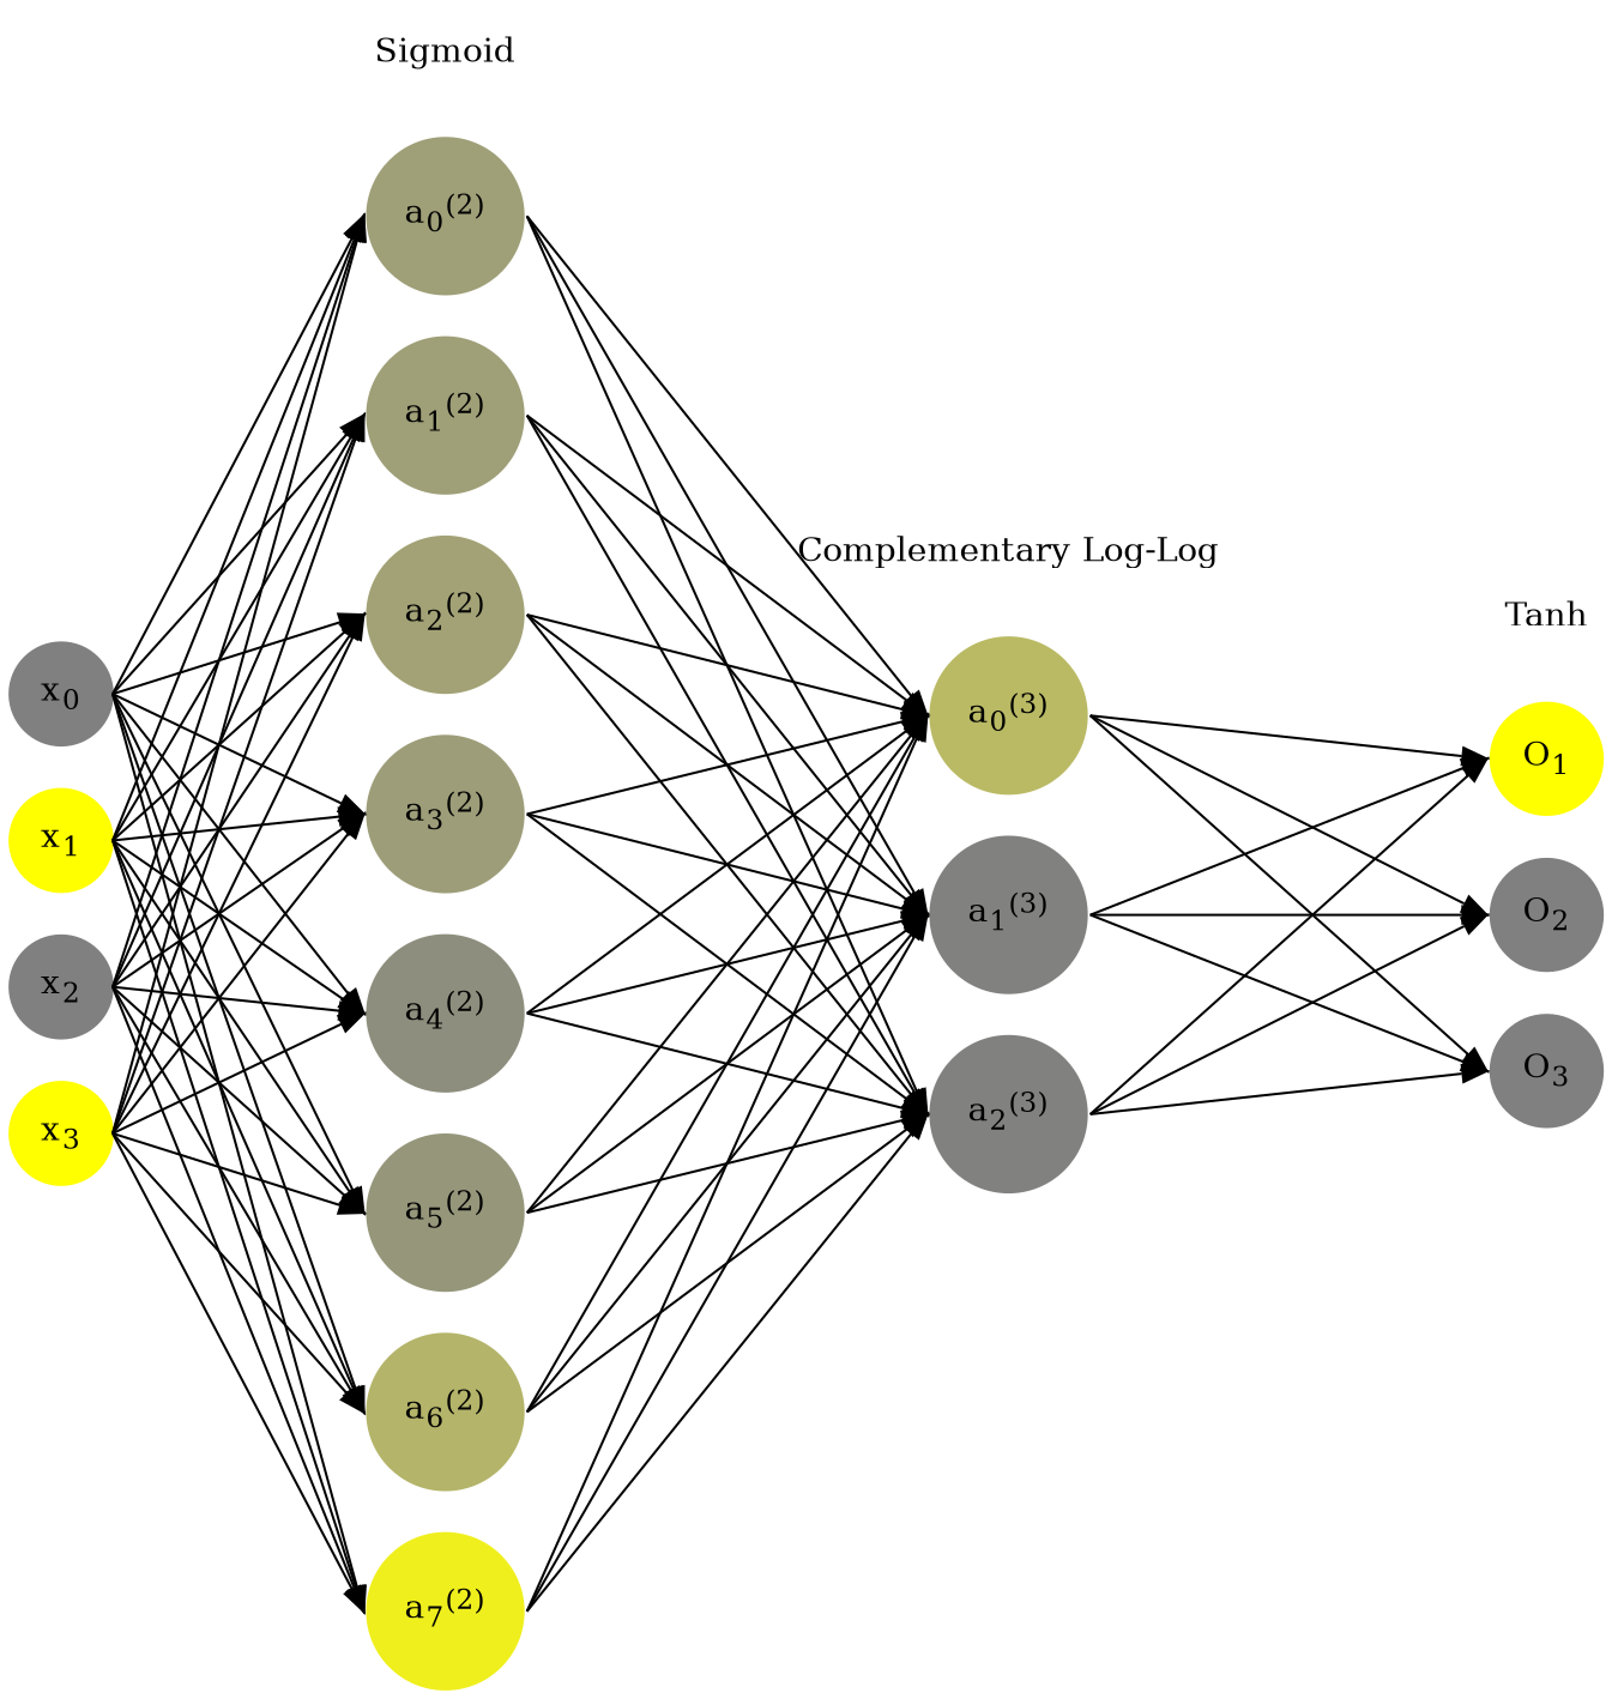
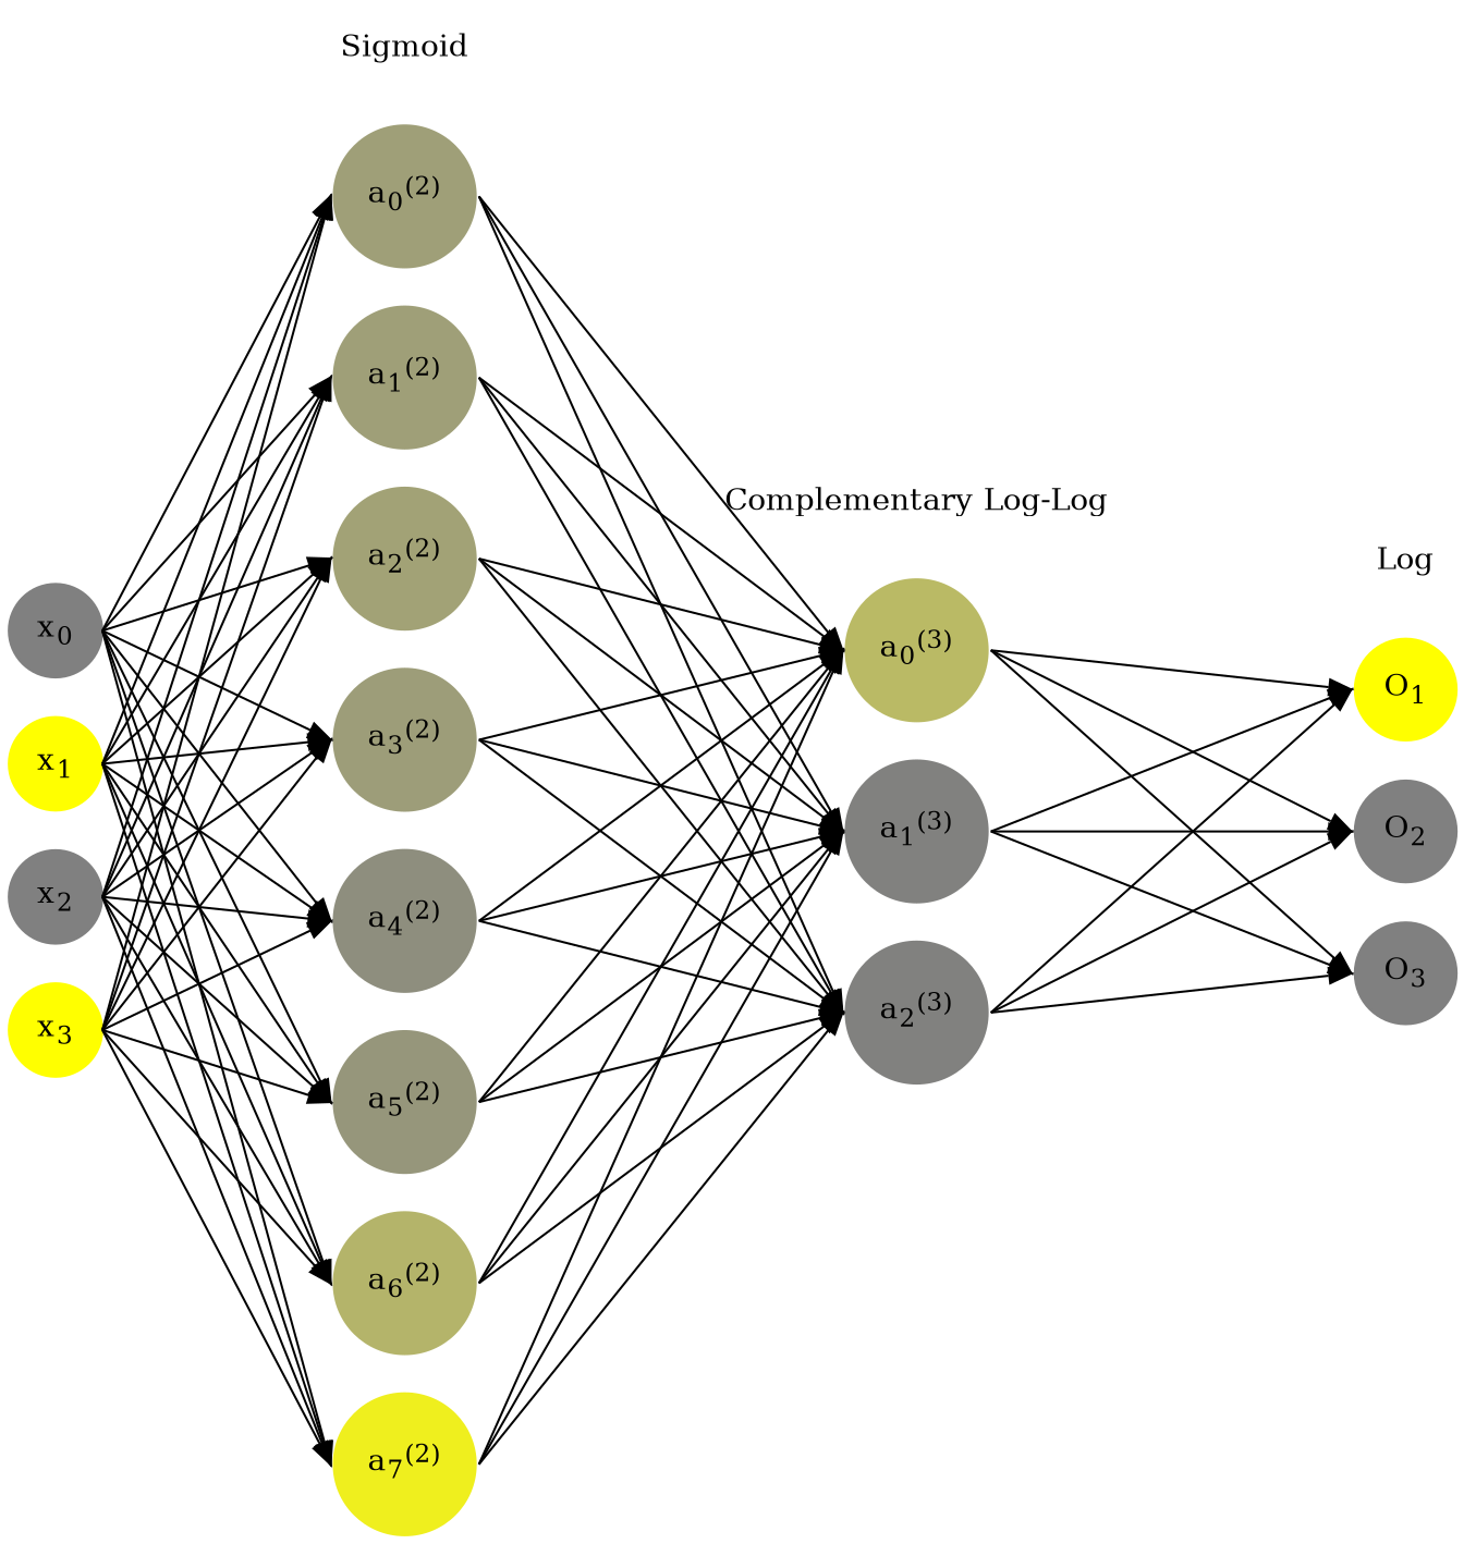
  digraph {
    rankdir=LR
    ranksep=1.4
    splines=false
    node [color="0.1667, 0.0, 0.5" fillcolor="0.1667, 0.0, 0.5" shape=circle style=filled]
    edge [headport=w style=solid tailport=e]
    n1 [label=<x<sub>0</sub>>]
    n2 [color="0.1667, 1.0, 1.0" fillcolor="0.1667, 1.0, 1.0" label=<x<sub>1</sub>>]
    n3 [label=<x<sub>2</sub>>]
    n4 [color="0.1667, 1.0, 1.0" fillcolor="0.1667, 1.0, 1.0" label=<x<sub>3</sub>>]
    n5 [color="0.1667, 0.245677, 0.622838" fillcolor="0.1667, 0.245677, 0.622838" label=<a<sub>0</sub><sup>(2)</sup>>]
    n6 [color="0.1667, 0.243054, 0.621527" fillcolor="0.1667, 0.243054, 0.621527" label=<a<sub>1</sub><sup>(2)</sup>>]
    n7 [color="0.1667, 0.269167, 0.634583" fillcolor="0.1667, 0.269167, 0.634583" label=<a<sub>2</sub><sup>(2)</sup>>]
    n8 [color="0.1667, 0.227537, 0.613769" fillcolor="0.1667, 0.227537, 0.613769" label=<a<sub>3</sub><sup>(2)</sup>>]
    n9 [color="0.1667, 0.114799, 0.557400" fillcolor="0.1667, 0.114799, 0.557400" label=<a<sub>4</sub><sup>(2)</sup>>]
    n10 [color="0.1667, 0.179143, 0.589571" fillcolor="0.1667, 0.179143, 0.589571" label=<a<sub>5</sub><sup>(2)</sup>>]
    n11 [color="0.1667, 0.412898, 0.706449" fillcolor="0.1667, 0.412898, 0.706449" label=<a<sub>6</sub><sup>(2)</sup>>]
    n12 [color="0.1667, 0.870624, 0.935312" fillcolor="0.1667, 0.870624, 0.935312" label=<a<sub>7</sub><sup>(2)</sup>>]
    n13 [color="0.1667, 0.455178, 0.727589" fillcolor="0.1667, 0.455178, 0.727589" label=<a<sub>0</sub><sup>(3)</sup>>]
    n14 [color="0.1667, 0.012507, 0.506254" fillcolor="0.1667, 0.012507, 0.506254" label=<a<sub>1</sub><sup>(3)</sup>>]
    n15 [color="0.1667, 0.011506, 0.505753" fillcolor="0.1667, 0.011506, 0.505753" label=<a<sub>2</sub><sup>(3)</sup>>]
    n16 [color="0.1667, 1.0, 1.0" fillcolor="0.1667, 1.0, 1.0" label=<O<sub>1</sub>>]
    n17 [label=<O<sub>2</sub>>]
    n18 [label=<O<sub>3</sub>>]
    n19 [label=Sigmoid shape=plaintext color="" fillcolor="" style=""]
    n20 [label="Complementary Log-Log" shape=plaintext color="" fillcolor="" style=""]
-   n21 [label=Tanh shape=plaintext color="" fillcolor="" style=""]
+   n21 [label=Log shape=plaintext color="" fillcolor="" style=""]
    subgraph sub_1 {
      n1
    }
    subgraph sub_2 {
      n2
    }
    subgraph sub_3 {
      n3
    }
    subgraph sub_4 {
      n4
    }
    subgraph sub_5 {
      n5
    }
    subgraph sub_6 {
      n6
    }
    subgraph sub_7 {
      n7
    }
    subgraph sub_8 {
      n8
    }
    subgraph sub_9 {
      n9
    }
    subgraph sub_10 {
      n10
    }
    subgraph sub_11 {
      n11
    }
    subgraph sub_12 {
      n12
    }
    subgraph sub_13 {
      n13
    }
    subgraph sub_14 {
      n14
    }
    subgraph sub_15 {
      n15
    }
    subgraph sub_16 {
      n16
    }
    subgraph sub_17 {
      n17
    }
    subgraph sub_18 {
      n18
    }
    subgraph sub_19 {
      rank=same
      n1
      n2
      n3
      n4
    }
    subgraph sub_20 {
      rank=same
      n5
      n6
      n7
      n8
      n9
      n10
      n11
      n12
    }
    subgraph sub_21 {
      rank=same
      n13
      n14
      n15
    }
    subgraph sub_22 {
      rank=same
      n16
      n17
      n18
    }
    subgraph sub_23 {
      rank=same
      n5
      n19
    }
    subgraph sub_24 {
      rank=same
      n13
      n20
    }
    subgraph sub_25 {
      rank=same
      n16
      n21
    }
    n1 -> n2 [style=invis]
    n1 -> n5
    n1 -> n6
    n1 -> n7
    n1 -> n8
    n1 -> n9
    n1 -> n10
    n1 -> n11
    n1 -> n12
    n2 -> n3 [style=invis]
    n2 -> n5
    n2 -> n6
    n2 -> n7
    n2 -> n8
    n2 -> n9
    n2 -> n10
    n2 -> n11
    n2 -> n12
    n3 -> n4 [style=invis]
    n3 -> n5
    n3 -> n6
    n3 -> n7
    n3 -> n8
    n3 -> n9
    n3 -> n10
    n3 -> n11
    n3 -> n12
    n4 -> n5
    n4 -> n6
    n4 -> n7
    n4 -> n8
    n4 -> n9
    n4 -> n10
    n4 -> n11
    n4 -> n12
    n5 -> n6 [style=invis]
    n5 -> n13
    n5 -> n14
    n5 -> n15
    n6 -> n7 [style=invis]
    n6 -> n13
    n6 -> n14
    n6 -> n15
    n7 -> n8 [style=invis]
    n7 -> n13
    n7 -> n14
    n7 -> n15
    n8 -> n9 [style=invis]
    n8 -> n13
    n8 -> n14
    n8 -> n15
    n9 -> n10 [style=invis]
    n9 -> n13
    n9 -> n14
    n9 -> n15
    n10 -> n11 [style=invis]
    n10 -> n13
    n10 -> n14
    n10 -> n15
    n11 -> n12 [style=invis]
    n11 -> n13
    n11 -> n14
    n11 -> n15
    n12 -> n13
    n12 -> n14
    n12 -> n15
    n13 -> n14 [style=invis]
    n13 -> n16
    n13 -> n17
    n13 -> n18
    n14 -> n15 [style=invis]
    n14 -> n16
    n14 -> n17
    n14 -> n18
    n15 -> n16
    n15 -> n17
    n15 -> n18
    n16 -> n17 [style=invis]
    n17 -> n18 [style=invis]
    n19 -> n5 [style=invis]
    n20 -> n13 [style=invis]
    n21 -> n16 [style=invis]
  }
